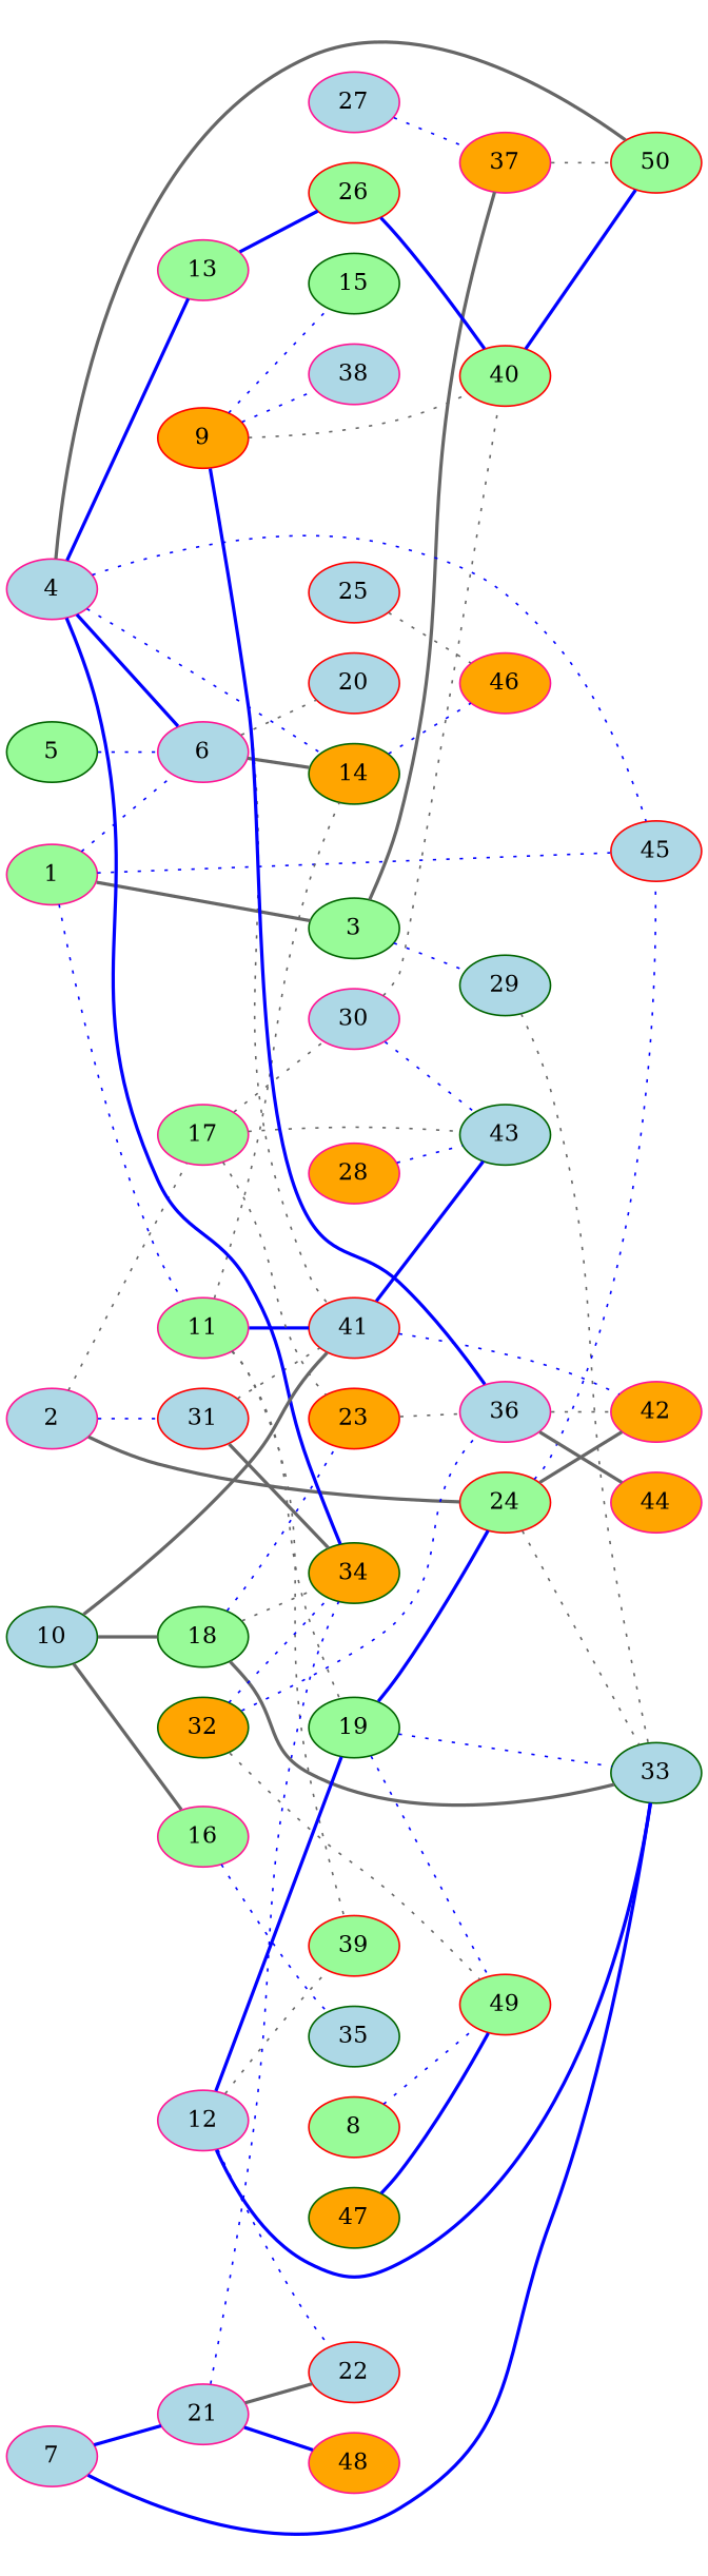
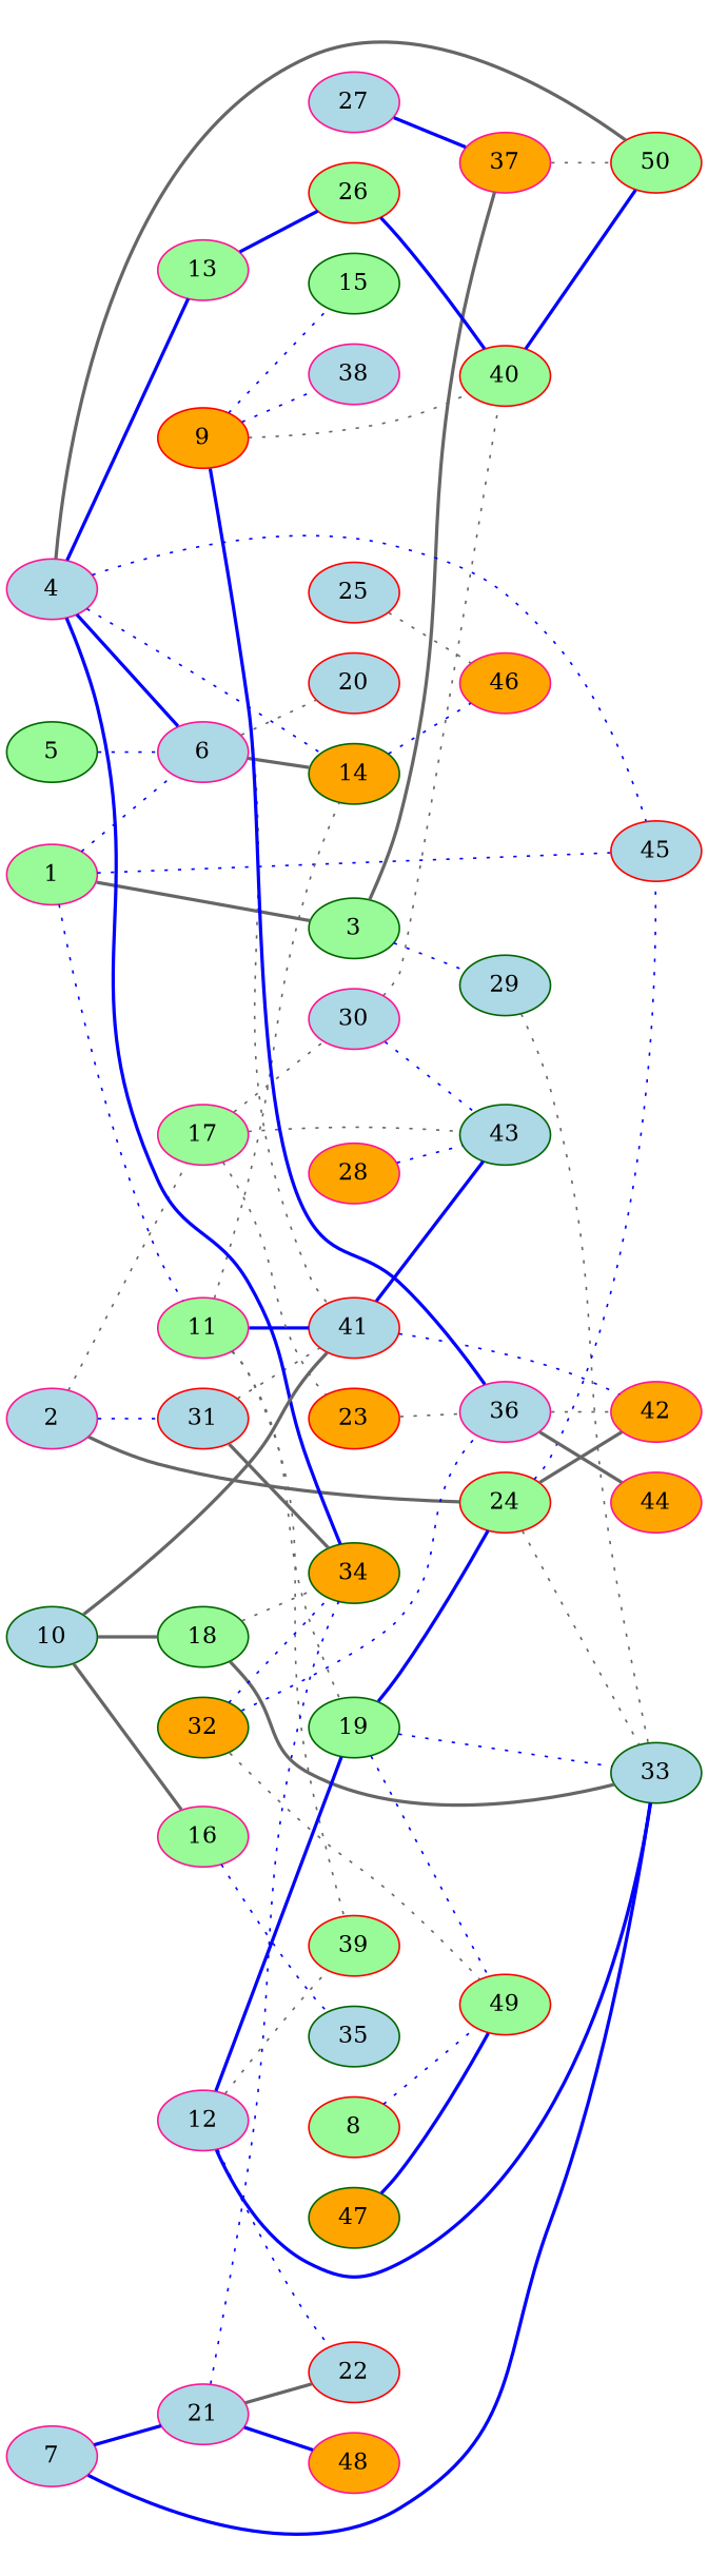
  graph {
    rankdir=LR
    node [color=deeppink fillcolor=lightblue style=filled]
    edge [color=blue style=dotted weight=1.0]
    1 [fillcolor=palegreen]
    3 [color=darkgreen fillcolor=palegreen]
    6
    11 [fillcolor=palegreen]
    45 [color=red]
    29 [color=darkgreen]
    37 [fillcolor=orange]
    14 [color=darkgreen fillcolor=orange]
    20 [color=red]
    41 [color=red]
    19 [color=darkgreen fillcolor=palegreen]
    39 [color=red fillcolor=palegreen]
    17 [fillcolor=palegreen]
    2
    31 [color=red]
    24 [color=red fillcolor=palegreen]
    23 [color=red fillcolor=orange]
    30
    43 [color=darkgreen]
    34 [color=darkgreen fillcolor=orange]
    33 [color=darkgreen]
    50 [color=red fillcolor=palegreen]
    4
    13 [fillcolor=palegreen]
    26 [color=red fillcolor=palegreen]
    46 [fillcolor=orange]
    5 [color=darkgreen fillcolor=palegreen]
    7
    21
    22 [color=red]
    48 [fillcolor=orange]
    8 [color=red fillcolor=palegreen]
    49 [color=red fillcolor=palegreen]
    9 [color=red fillcolor=orange]
    15 [color=darkgreen fillcolor=palegreen]
    36
    38
    40 [color=red fillcolor=palegreen]
    42 [fillcolor=orange]
    44 [fillcolor=orange]
    10 [color=darkgreen]
    16 [fillcolor=palegreen]
    18 [color=darkgreen fillcolor=palegreen]
    35 [color=darkgreen]
    12
    25 [color=red]
    27
    28 [fillcolor=orange]
    32 [color=darkgreen fillcolor=orange]
    47 [color=darkgreen fillcolor=orange]
    1 -- 3 [color=gray40 style=bold]
    1 -- 6
    1 -- 11
    1 -- 45
    3 -- 29
    3 -- 37 [color=gray40 style=bold]
    6 -- 14 [color=gray40 style=bold]
    6 -- 20 [color=gray40]
    11 -- 14 [color=gray40]
    11 -- 41 [style=bold]
    11 -- 19 [color=gray40]
    11 -- 39 [color=gray40]
    29 -- 33 [color=gray40]
    37 -- 50 [color=gray40]
    14 -- 46
    41 -- 43 [style=bold]
    41 -- 42
    19 -- 24 [style=bold]
    19 -- 33
    19 -- 49
    17 -- 23 [color=gray40]
    17 -- 30 [color=gray40]
    17 -- 43 [color=gray40]
    2 -- 17 [color=gray40]
    2 -- 31
    2 -- 24 [color=gray40 style=bold]
    31 -- 41 [color=gray40]
    31 -- 34 [color=gray40 style=bold]
    24 -- 45
    24 -- 33 [color=gray40]
    24 -- 42 [color=gray40 style=bold weight=2.0]
    23 -- 36 [color=gray40]
    30 -- 43
    30 -- 40 [color=gray40]
    4 -- 6 [style=bold]
    4 -- 45
    4 -- 14
    4 -- 34 [style=bold]
    4 -- 50 [color=gray40 style=bold]
    4 -- 13 [style=bold]
    13 -- 26 [style=bold]
    26 -- 40 [style=bold]
    5 -- 6
    7 -- 33 [style=bold]
    7 -- 21 [style=bold]
    21 -- 34
    21 -- 22 [color=gray40 style=bold]
    21 -- 48 [style=bold]
    8 -- 49
    9 -- 41 [color=gray40]
    9 -- 15
    9 -- 36 [style=bold]
    9 -- 38
    9 -- 40 [color=gray40]
    36 -- 42 [color=gray40]
    36 -- 44 [color=gray40 style=bold]
    40 -- 50 [style=bold]
    10 -- 41 [color=gray40 style=bold]
    10 -- 16 [color=gray40 style=bold]
    10 -- 18 [color=gray40 style=bold]
    16 -- 35
-   18 -- 23
    18 -- 34 [color=gray40]
    18 -- 33 [color=gray40 style=bold]
    12 -- 19 [style=bold]
    12 -- 39 [color=gray40]
    12 -- 33 [style=bold]
    12 -- 22
    25 -- 46 [color=gray40]
-   27 -- 37
+   27 -- 37 [style=bold]
    28 -- 43
    32 -- 34
    32 -- 49 [color=gray40]
    32 -- 36
    47 -- 49 [style=bold]
  }
